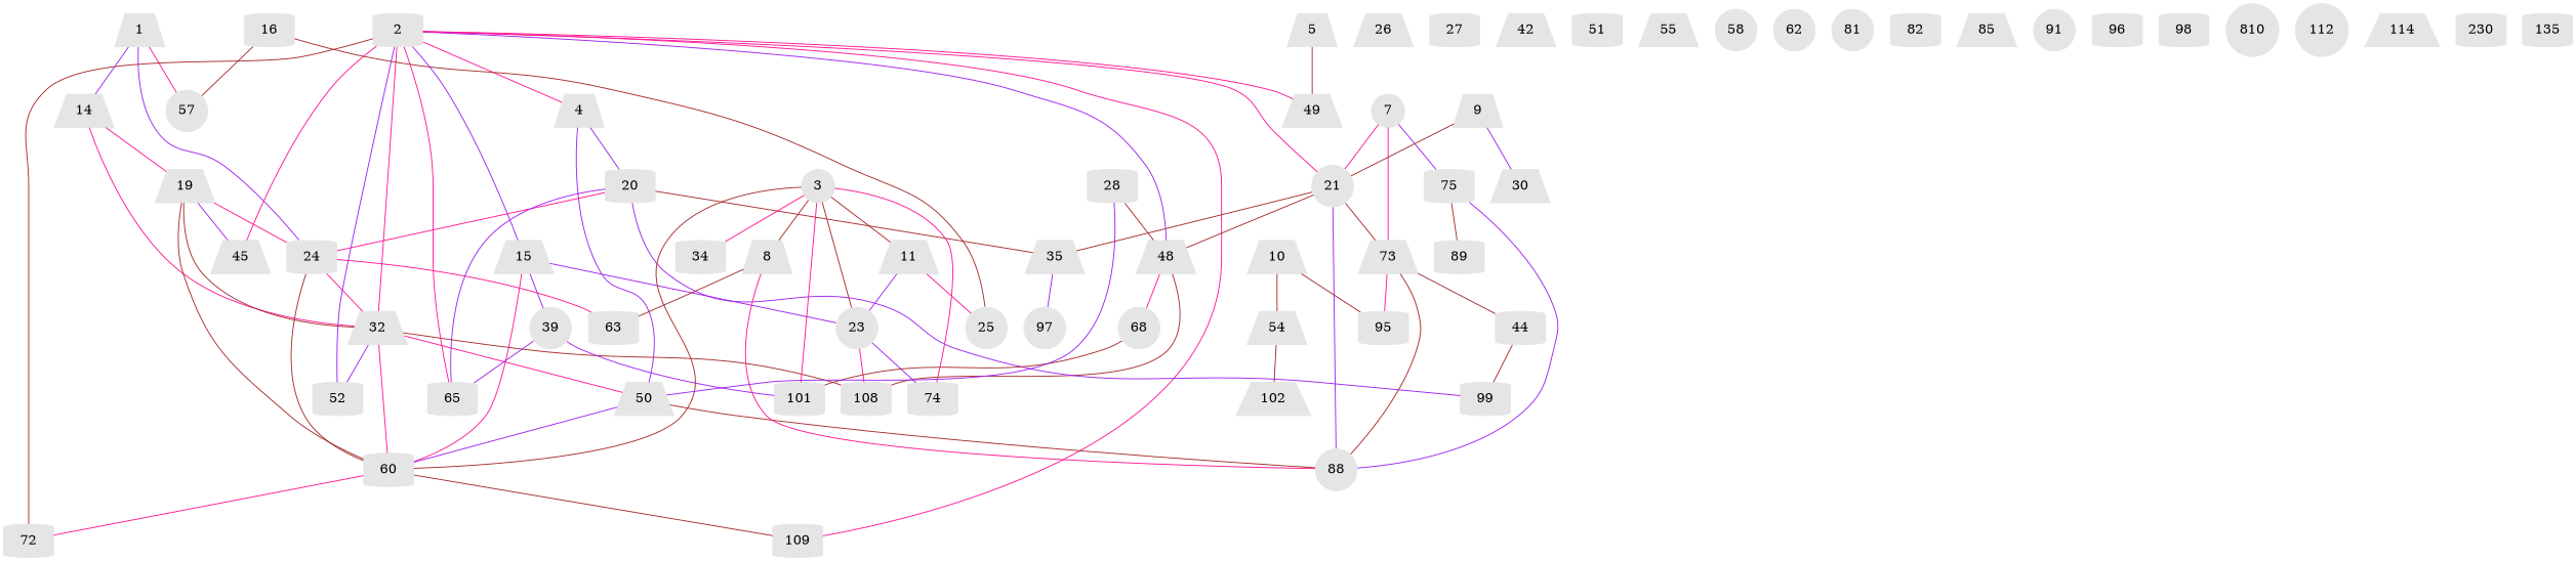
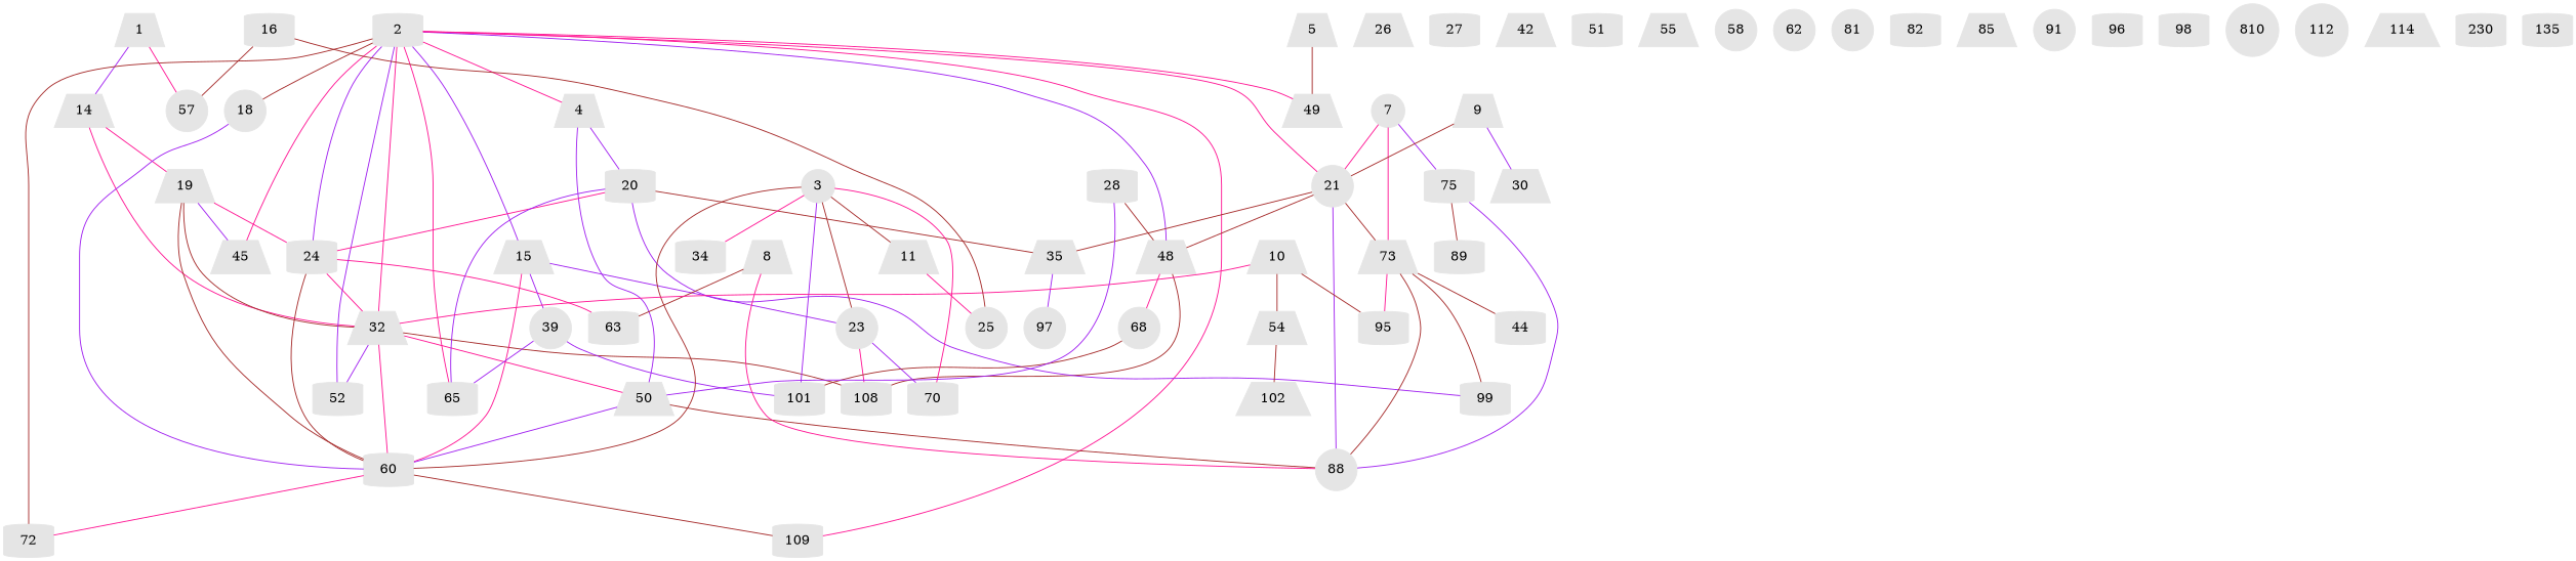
  graph {
    node [color=gray90 shape=cylinder style=filled]
    edge [color=brown]
    1 [shape=trapezium super="+76"]
    14 [shape=trapezium super="+119"]
    24
    57 [shape=circle super="+71"]
    32 [shape=trapezium super="+93+86"]
    19 [shape=trapezium super="+59"]
    60 [super="+70+83"]
    n8 [label=63 super="+123"]
    2 [super="+56+13+5+36"]
    4 [shape=trapezium super="+79"]
    15 [shape=trapezium super="+22"]
+   18 [shape=circle]
    21 [shape=circle super="+40+47+94"]
    45 [shape=trapezium]
    48 [shape=trapezium super="+87"]
    49 [shape=trapezium super="+63"]
    52 [super="+53"]
    65
    109
    72
    20 [super="+124+140"]
    50 [shape=trapezium super="+116"]
    23 [shape=circle super="+133+69"]
    39 [shape=circle super="+100"]
    73 [shape=trapezium super="+118"]
    88 [shape=circle]
    35 [shape=trapezium super="+43"]
    108 [super="+121"]
    68 [shape=circle super="+78"]
    3 [shape=circle super="+67+44+103"]
    8 [shape=trapezium super="+122+33"]
    11 [shape=trapezium super="+128+104"]
    34
-   74
+   74 [label=70]
    101
    25 [shape=circle super="+61+131"]
    99
    n38 [label=5 shape=trapezium]
    7 [shape=circle super="+46"]
    75 [super="+80+107"]
    95 [super="+106"]
    n42 [label=44]
    89 [super="+142+125"]
    9 [shape=trapezium super="+12+111"]
    30 [shape=trapezium]
    10 [shape=trapezium super="+31"]
    54 [shape=trapezium super="+127"]
    102 [shape=trapezium]
    16
    97 [shape=circle]
    26 [shape=trapezium]
    27
    28 [super="+66"]
    42 [shape=trapezium]
    51
    55 [shape=trapezium]
    58 [shape=circle]
    62 [shape=circle]
    81 [shape=circle super="+92"]
    82
    85 [shape=trapezium]
    91 [shape=circle]
    96
    98
    n65 [label=810 shape=circle]
    112 [shape=circle]
    114 [shape=trapezium]
    n68 [label=230]
    135
    1 -- 14 [color=purple]
-   1 -- 24 [color=purple]
+   2 -- 24 [color=purple]
    1 -- 57 [color=deeppink]
    14 -- 32 [color=deeppink]
    14 -- 19 [color=deeppink]
    24 -- 32 [color=deeppink]
    24 -- 60
    24 -- n8 [color=deeppink]
    32 -- 60 [color=deeppink]
    32 -- 52 [color=purple]
    32 -- 50 [color=deeppink]
    32 -- 108
    19 -- 24 [color=deeppink]
    19 -- 32
    19 -- 60
    19 -- 45 [color=purple]
    60 -- 109
    60 -- 72 [color=deeppink]
    2 -- 32 [color=deeppink weight=2]
    2 -- 4 [color=deeppink]
    2 -- 15 [color=purple]
+   2 -- 18
    2 -- 21 [color=deeppink]
    2 -- 45 [color=deeppink]
    2 -- 48 [color=purple]
    2 -- 49 [color=deeppink]
    2 -- 52 [color=purple]
    2 -- 65 [color=deeppink]
    2 -- 109 [color=deeppink]
    2 -- 72 [weight=3]
    4 -- 20 [color=purple]
    4 -- 50 [color=purple]
    15 -- 60 [color=deeppink]
    15 -- 23 [color=purple]
    15 -- 39 [color=purple]
+   18 -- 60 [color=purple]
    21 -- 48
    21 -- 73
    21 -- 88 [color=purple]
    21 -- 35
    48 -- 108
    48 -- 68 [color=deeppink]
    20 -- 24 [color=deeppink]
    20 -- 65 [color=purple]
    20 -- 35
    20 -- 99 [color=purple]
    50 -- 60 [color=purple]
    50 -- 88
    23 -- 108 [color=deeppink]
    23 -- 74 [color=purple]
    39 -- 65 [color=purple]
    39 -- 101 [color=purple]
    73 -- 88
    73 -- 95 [color=deeppink weight=2]
    73 -- n42
    35 -- 97 [color=purple]
    68 -- 101
    3 -- 60
    3 -- 23
-   3 -- 8
    3 -- 11
    3 -- 34 [color=deeppink]
    3 -- 74 [color=deeppink]
-   3 -- 101 [color=deeppink]
+   3 -- 101 [color=purple]
    8 -- n8
    8 -- 88 [color=deeppink]
-   11 -- 23 [color=purple]
    11 -- 25 [color=deeppink weight=2]
    n38 -- 49
    7 -- 21 [color=deeppink]
    7 -- 73 [color=deeppink]
    7 -- 75 [color=purple]
    75 -- 88 [color=purple]
    75 -- 89
-   n42 -- 99
+   73 -- 99
    9 -- 21
    9 -- 30 [color=purple]
+   10 -- 32 [color=deeppink]
    10 -- 95
    10 -- 54
    54 -- 102
    16 -- 57
    16 -- 25
    28 -- 48
    28 -- 50 [color=purple]
  }
